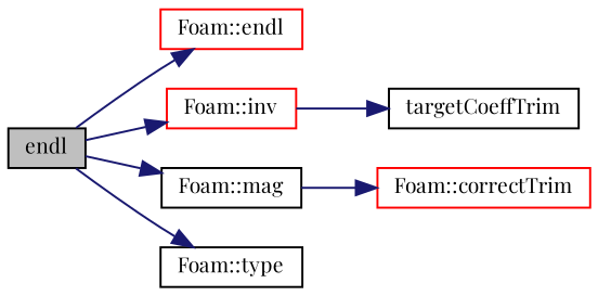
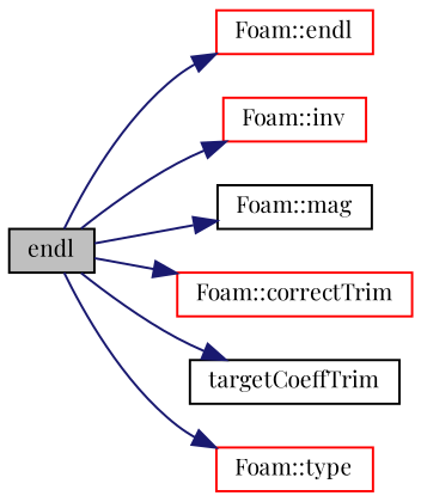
  digraph {
    fontname="Playfair Display"
    rankdir=LR
    node [color=red fontname="Playfair Display" fontsize=10 shape=record]
    edge [color=midnightblue fontname="Playfair Display" fontsize=10 labelfontname=FreeSans labelfontsize=10 style=solid]
    n1 [color=black fillcolor=grey75 fontcolor=black height=0.2 label=endl style=filled width=0.4]
    n2 [height=0.2 label="Foam::endl" width=0.4]
    n3 [height=0.2 label="Foam::inv" width=0.4]
    n4 [color=black height=0.2 label="Foam::mag" width=0.4]
    n5 [height=0.2 label="Foam::correctTrim" width=0.4]
    n6 [color=black height=0.2 label=targetCoeffTrim width=0.4]
-   n7 [color=black height=0.2 label="Foam::type" width=0.4]
+   n7 [height=0.2 label="Foam::type" width=0.4]
    n1 -> n2
    n1 -> n3
    n1 -> n4
-   n4 -> n5
-   n3 -> n6
+   n1 -> n5
+   n1 -> n6
    n1 -> n7
  }
